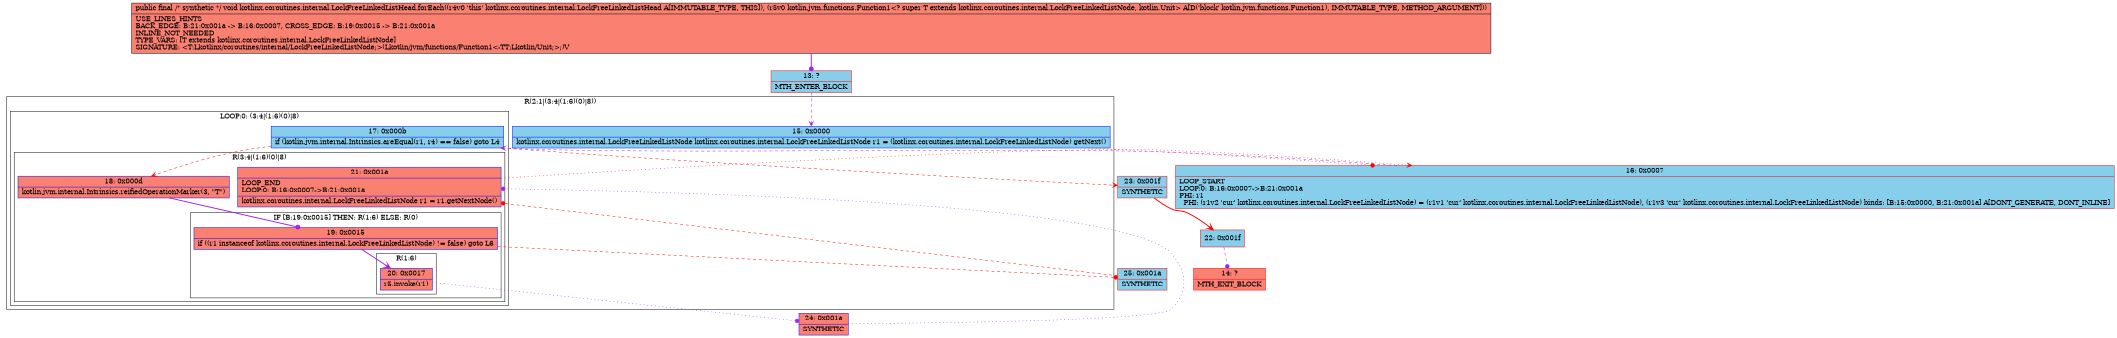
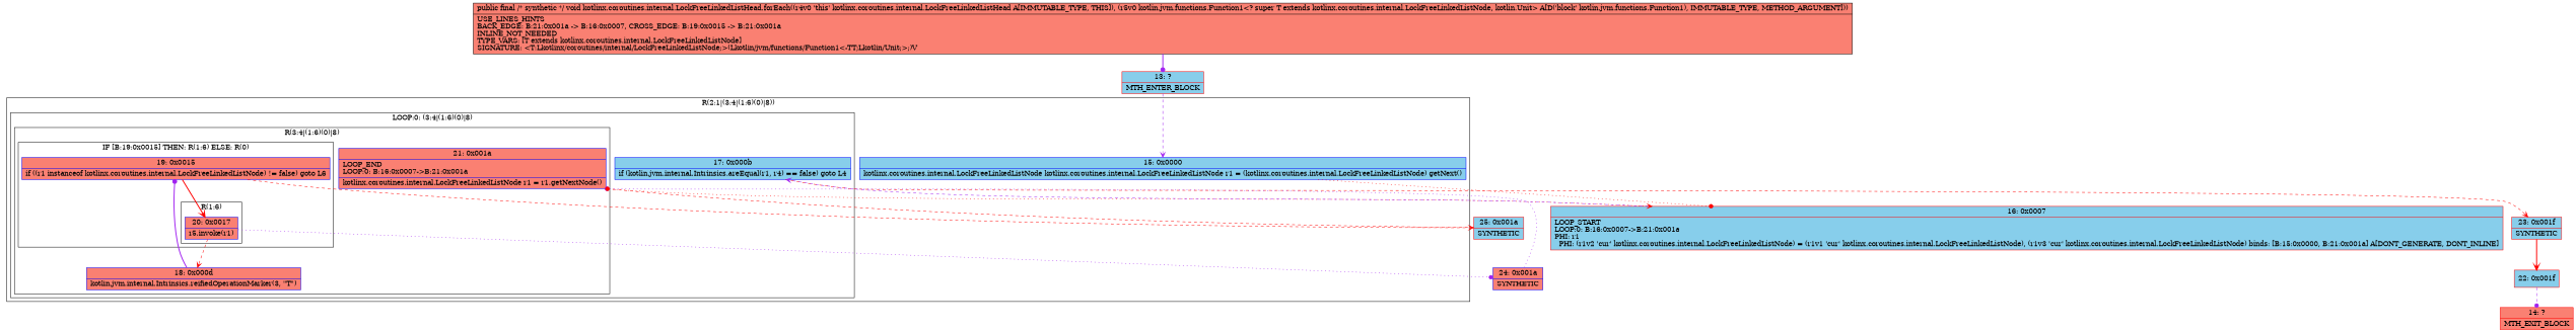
  digraph {
    node [color=blue fillcolor=salmon shape=record style=filled]
    edge [arrowhead=dot color=red style=dashed]
    n1 [label="{20\:\ 0x0017|r5.invoke(r1)\l}"]
    n2 [label="{19\:\ 0x0015|if ((r1 instanceof kotlinx.coroutines.internal.LockFreeLinkedListNode) != false) goto L6\l}"]
    n3 [label="{18\:\ 0x000d|kotlin.jvm.internal.Intrinsics.reifiedOperationMarker(3, \"T\")\l}"]
    n4 [label="{21\:\ 0x001a|LOOP_END\lLOOP:0: B:16:0x0007\-\>B:21:0x001a\l|kotlinx.coroutines.internal.LockFreeLinkedListNode r1 = r1.getNextNode()\l}"]
    n5 [fillcolor=skyblue label="{17\:\ 0x000b|if (kotlin.jvm.internal.Intrinsics.areEqual(r1, r4) == false) goto L4\l}"]
    n6 [fillcolor=skyblue label="{15\:\ 0x0000|kotlinx.coroutines.internal.LockFreeLinkedListNode kotlinx.coroutines.internal.LockFreeLinkedListNode r1 = (kotlinx.coroutines.internal.LockFreeLinkedListNode) getNext()\l}"]
    n7 [label="{24\:\ 0x001a|SYNTHETIC\l}"]
    n8 [color=red fillcolor=skyblue label="{25\:\ 0x001a|SYNTHETIC\l}"]
    n9 [color=red fillcolor=skyblue label="{16\:\ 0x0007|LOOP_START\lLOOP:0: B:16:0x0007\-\>B:21:0x001a\lPHI: r1 \l  PHI: (r1v2 'cur' kotlinx.coroutines.internal.LockFreeLinkedListNode) = (r1v1 'cur' kotlinx.coroutines.internal.LockFreeLinkedListNode), (r1v3 'cur' kotlinx.coroutines.internal.LockFreeLinkedListNode) binds: [B:15:0x0000, B:21:0x001a] A[DONT_GENERATE, DONT_INLINE]\l}"]
    n10 [color=red fillcolor=skyblue label="{23\:\ 0x001f|SYNTHETIC\l}"]
    n11 [color=red fillcolor=skyblue label="{22\:\ 0x001f}"]
    n12 [color=red fillcolor=skyblue label="{13\:\ ?|MTH_ENTER_BLOCK\l}"]
    n13 [color=red label="{14\:\ ?|MTH_EXIT_BLOCK\l}"]
    n14 [label="{public final \/* synthetic *\/ void kotlinx.coroutines.internal.LockFreeLinkedListHead.forEach((r4v0 'this' kotlinx.coroutines.internal.LockFreeLinkedListHead A[IMMUTABLE_TYPE, THIS]), (r5v0 kotlin.jvm.functions.Function1\<? super T extends kotlinx.coroutines.internal.LockFreeLinkedListNode, kotlin.Unit\> A[D('block' kotlin.jvm.functions.Function1), IMMUTABLE_TYPE, METHOD_ARGUMENT]))  | USE_LINES_HINTS\lBACK_EDGE: B:21:0x001a \-\> B:16:0x0007, CROSS_EDGE: B:19:0x0015 \-\> B:21:0x001a\lINLINE_NOT_NEEDED\lTYPE_VARS: [T extends kotlinx.coroutines.internal.LockFreeLinkedListNode]\lSIGNATURE: \<T:Lkotlinx\/coroutines\/internal\/LockFreeLinkedListNode;\>(Lkotlin\/jvm\/functions\/Function1\<\-TT;Lkotlin\/Unit;\>;)V\l}" color=""]
    subgraph cluster_1 {
      label="R(2:1|(3:4|(1:6)(0)|8))"
      n6
      subgraph cluster_2 {
        label="LOOP:0: (3:4|(1:6)(0)|8)"
        n5
        subgraph cluster_3 {
          label="R(3:4|(1:6)(0)|8)"
          n3
          n4
          subgraph cluster_4 {
            label="IF [B:19:0x0015] THEN: R(1:6) ELSE: R(0)"
            n2
            subgraph cluster_5 {
              label="R(1:6)"
              n1
            }
            subgraph cluster_6 {
              label="R(0)"
            }
          }
        }
      }
    }
    n1 -> n7 [color=purple style=dotted]
-   n2 -> n1 [arrowhead=vee color=purple style=bold]
-   n2 -> n8
+   n2 -> n1 [arrowhead=vee style=bold]
+   n2 -> n8 [arrowhead=vee]
    n3 -> n2 [color=purple style=bold]
    n4 -> n9 [arrowhead=vee style=dotted]
-   n5 -> n3 [arrowhead=vee]
+   n1 -> n3 [arrowhead=vee]
    n5 -> n10 [arrowhead=vee]
    n6 -> n9 [style=dotted]
    n7 -> n4 [color=purple style=dotted]
    n8 -> n4
    n9 -> n5 [arrowhead=vee color=purple]
    n10 -> n11 [arrowhead=vee style=bold]
    n11 -> n13 [color=purple]
    n12 -> n6 [arrowhead=vee color=purple]
    n14 -> n12 [color=purple style=bold]
  }
